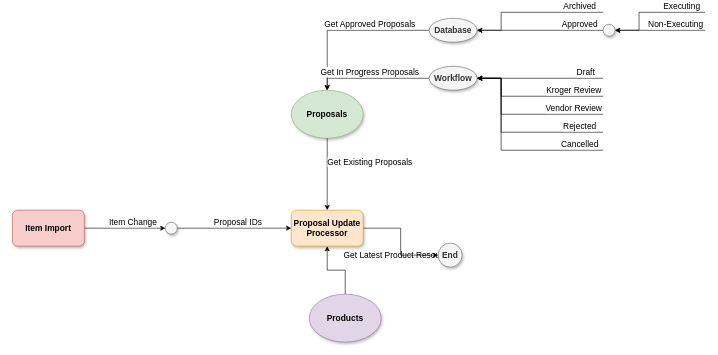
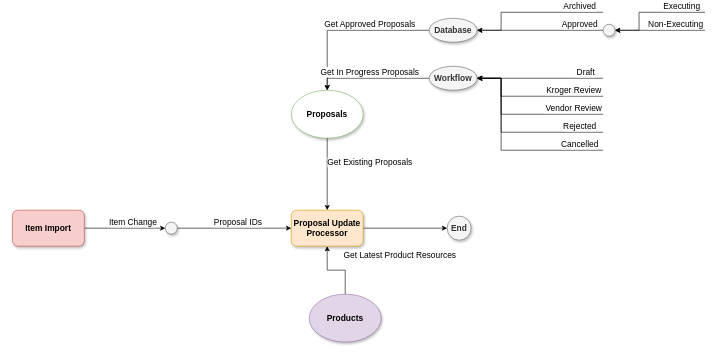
  <mxCell id="0" />
  <mxCell id="1" parent="0" />
- <mxCell id="2" value="&lt;b&gt;Proposals&lt;/b&gt;" style="ellipse;whiteSpace=wrap;html=1;fillColor=#d5e8d4;strokeColor=#82b366;shadow=1;sketch=0;fontFamily=Helvetica;verticalAlign=middle;fontSize=14;" parent="1" vertex="1"><mxGeometry x="485" y="150" width="120" height="80" as="geometry" /></mxCell>
+ <mxCell id="2" value="&lt;b&gt;Proposals&lt;/b&gt;" style="ellipse;whiteSpace=wrap;html=1;fillColor=#ffffff;strokeColor=#82b366;shadow=1;sketch=0;fontFamily=Helvetica;verticalAlign=middle;fontSize=14;" parent="1" vertex="1"><mxGeometry x="485" y="150" width="120" height="80" as="geometry" /></mxCell>
  <mxCell id="3" style="edgeStyle=orthogonalEdgeStyle;rounded=0;jumpSize=6;orthogonalLoop=1;jettySize=auto;html=1;entryX=0.5;entryY=1;entryDx=0;entryDy=0;endArrow=classic;endFill=1;startSize=6;endSize=6;strokeColor=#000000;strokeWidth=1;shadow=0;sketch=0;fontFamily=Helvetica;verticalAlign=middle;fontSize=14;" parent="1" source="5" target="34" edge="1"><mxGeometry relative="1" as="geometry" /></mxCell>
  <mxCell id="4" value="Get Latest Product Resources" style="edgeLabel;html=1;align=center;verticalAlign=bottom;resizable=0;points=[];fontFamily=Helvetica;fontSize=14;labelBackgroundColor=#ffffff;" parent="3" vertex="1" connectable="0"><mxGeometry x="-0.3" relative="1" as="geometry"><mxPoint x="90" y="-15" as="offset" /></mxGeometry></mxCell>
  <mxCell id="5" value="&lt;b&gt;Products&lt;/b&gt;" style="ellipse;whiteSpace=wrap;html=1;fillColor=#e1d5e7;strokeColor=#9673a6;shadow=1;sketch=0;fontFamily=Helvetica;verticalAlign=middle;fontSize=14;" parent="1" vertex="1"><mxGeometry x="515" y="490" width="120" height="80" as="geometry" /></mxCell>
  <mxCell id="6" value="" style="endArrow=classic;html=1;edgeStyle=orthogonalEdgeStyle;strokeWidth=1;startSize=6;endSize=6;jumpSize=6;rounded=0;endFill=1;entryX=0.5;entryY=0;entryDx=0;entryDy=0;shadow=0;sketch=0;fontFamily=Helvetica;verticalAlign=middle;fontSize=14;" parent="1" source="2" target="34" edge="1"><mxGeometry width="50" height="50" relative="1" as="geometry"><mxPoint x="245" y="350" as="sourcePoint" /><mxPoint x="545" y="410" as="targetPoint" /></mxGeometry></mxCell>
  <mxCell id="7" value="Get Existing Proposals" style="edgeLabel;html=1;align=center;verticalAlign=bottom;resizable=0;points=[];fontFamily=Helvetica;fontSize=14;" parent="6" vertex="1" connectable="0"><mxGeometry x="-0.417" y="1" relative="1" as="geometry"><mxPoint x="69" y="15" as="offset" /></mxGeometry></mxCell>
  <mxCell id="8" style="edgeStyle=orthogonalEdgeStyle;rounded=0;jumpSize=6;orthogonalLoop=1;jettySize=auto;html=1;endArrow=classic;endFill=1;startSize=6;endSize=6;strokeColor=#000000;strokeWidth=1;exitX=0;exitY=0.5;exitDx=0;exitDy=0;shadow=0;sketch=0;fontFamily=Helvetica;verticalAlign=middle;fontSize=14;" parent="1" source="10" target="2" edge="1"><mxGeometry relative="1" as="geometry" /></mxCell>
  <mxCell id="9" value="Get Approved Proposals" style="edgeLabel;html=1;align=center;verticalAlign=bottom;resizable=0;points=[];fontSize=14;fontFamily=Helvetica;" parent="8" vertex="1" connectable="0"><mxGeometry x="-0.193" y="-2" relative="1" as="geometry"><mxPoint x="9" y="2" as="offset" /></mxGeometry></mxCell>
  <mxCell id="10" value="&lt;b&gt;Database&lt;/b&gt;" style="ellipse;whiteSpace=wrap;html=1;fillColor=#f5f5f5;strokeColor=#666666;fontColor=#333333;shadow=1;sketch=0;fontFamily=Helvetica;verticalAlign=middle;fontSize=14;" parent="1" vertex="1"><mxGeometry x="715" y="30" width="80" height="40" as="geometry" /></mxCell>
  <mxCell id="11" style="edgeStyle=orthogonalEdgeStyle;rounded=0;jumpSize=6;orthogonalLoop=1;jettySize=auto;html=1;endArrow=classic;endFill=1;startSize=6;endSize=6;strokeColor=#000000;strokeWidth=1;shadow=0;sketch=0;fontFamily=Helvetica;verticalAlign=middle;fontSize=14;" parent="1" source="13" edge="1"><mxGeometry relative="1" as="geometry"><mxPoint x="545" y="150" as="targetPoint" /><Array as="points"><mxPoint x="545" y="130" /></Array></mxGeometry></mxCell>
  <mxCell id="12" value="Get In Progress Proposals" style="edgeLabel;html=1;align=center;verticalAlign=bottom;resizable=0;points=[];fontSize=14;fontFamily=Helvetica;" parent="11" vertex="1" connectable="0"><mxGeometry x="-0.694" y="-2" relative="1" as="geometry"><mxPoint x="-71" y="2" as="offset" /></mxGeometry></mxCell>
  <mxCell id="13" value="&lt;b&gt;Workflow&lt;/b&gt;" style="ellipse;whiteSpace=wrap;html=1;fillColor=#f5f5f5;strokeColor=#666666;fontColor=#333333;shadow=1;sketch=0;fontFamily=Helvetica;verticalAlign=middle;fontSize=14;" parent="1" vertex="1"><mxGeometry x="715" y="110" width="80" height="40" as="geometry" /></mxCell>
  <mxCell id="14" value="" style="endArrow=classic;html=1;edgeStyle=orthogonalEdgeStyle;strokeWidth=1;startSize=6;endSize=6;jumpSize=6;rounded=0;endFill=1;entryX=1;entryY=0.5;entryDx=0;entryDy=0;exitX=0;exitY=0.5;exitDx=0;exitDy=0;shadow=0;sketch=0;fontFamily=Helvetica;verticalAlign=middle;fontSize=14;" parent="1" source="22" target="10" edge="1"><mxGeometry width="50" height="50" relative="1" as="geometry"><mxPoint x="995" y="50" as="sourcePoint" /><mxPoint x="925" y="300" as="targetPoint" /></mxGeometry></mxCell>
  <mxCell id="15" value="Approved" style="edgeLabel;html=1;align=center;verticalAlign=bottom;resizable=0;points=[];fontFamily=Helvetica;fontSize=14;" parent="14" vertex="1" connectable="0"><mxGeometry x="-0.417" y="1" relative="1" as="geometry"><mxPoint x="21" y="-1" as="offset" /></mxGeometry></mxCell>
  <mxCell id="16" value="" style="endArrow=classic;html=1;edgeStyle=orthogonalEdgeStyle;strokeWidth=1;startSize=6;endSize=6;jumpSize=6;rounded=0;endFill=1;entryX=1;entryY=0.5;entryDx=0;entryDy=0;shadow=0;sketch=0;fontFamily=Helvetica;verticalAlign=middle;fontSize=14;" parent="1" target="10" edge="1"><mxGeometry width="50" height="50" relative="1" as="geometry"><mxPoint x="1005" y="20" as="sourcePoint" /><mxPoint x="795" y="20" as="targetPoint" /><Array as="points"><mxPoint x="835" y="20" /><mxPoint x="835" y="50" /></Array></mxGeometry></mxCell>
  <mxCell id="17" value="Archived" style="edgeLabel;html=1;align=center;verticalAlign=bottom;resizable=0;points=[];fontFamily=Helvetica;fontSize=14;" parent="16" vertex="1" connectable="0"><mxGeometry x="-0.417" y="1" relative="1" as="geometry"><mxPoint x="30" y="-1" as="offset" /></mxGeometry></mxCell>
  <mxCell id="18" value="" style="endArrow=classic;html=1;edgeStyle=orthogonalEdgeStyle;strokeWidth=1;startSize=6;endSize=6;jumpSize=6;rounded=0;endFill=1;entryX=1;entryY=0.5;entryDx=0;entryDy=0;shadow=0;sketch=0;fontFamily=Helvetica;verticalAlign=bottom;fontSize=14;" parent="1" target="22" edge="1"><mxGeometry width="50" height="50" relative="1" as="geometry"><mxPoint x="1175" y="20" as="sourcePoint" /><mxPoint x="1125" y="20" as="targetPoint" /><Array as="points"><mxPoint x="1065" y="20" /><mxPoint x="1065" y="50" /></Array></mxGeometry></mxCell>
  <mxCell id="19" value="Executing" style="edgeLabel;html=1;align=center;verticalAlign=bottom;resizable=0;points=[];fontFamily=Helvetica;fontSize=14;" parent="18" vertex="1" connectable="0"><mxGeometry x="-0.417" y="1" relative="1" as="geometry"><mxPoint x="12" y="-1" as="offset" /></mxGeometry></mxCell>
  <mxCell id="20" value="" style="endArrow=classic;html=1;edgeStyle=orthogonalEdgeStyle;strokeWidth=1;startSize=6;endSize=6;jumpSize=6;rounded=0;endFill=1;entryX=1;entryY=0.5;entryDx=0;entryDy=0;shadow=0;sketch=0;fontFamily=Helvetica;verticalAlign=bottom;fontSize=14;" parent="1" target="22" edge="1"><mxGeometry width="50" height="50" relative="1" as="geometry"><mxPoint x="1175" y="50" as="sourcePoint" /><mxPoint x="1055" y="100" as="targetPoint" /><Array as="points"><mxPoint x="1175" y="50" /></Array></mxGeometry></mxCell>
  <mxCell id="21" value="Non-Executing" style="edgeLabel;html=1;align=center;verticalAlign=bottom;resizable=0;points=[];fontFamily=Helvetica;fontSize=14;" parent="20" vertex="1" connectable="0"><mxGeometry x="-0.417" y="1" relative="1" as="geometry"><mxPoint x="-6" y="-1" as="offset" /></mxGeometry></mxCell>
  <mxCell id="22" value="" style="ellipse;whiteSpace=wrap;html=1;aspect=fixed;fillColor=#f5f5f5;strokeColor=#666666;fontColor=#333333;shadow=1;sketch=0;fontFamily=Helvetica;verticalAlign=bottom;fontSize=14;" parent="1" vertex="1"><mxGeometry x="1005" y="40" width="20" height="20" as="geometry" /></mxCell>
  <mxCell id="23" value="" style="endArrow=classic;html=1;edgeStyle=orthogonalEdgeStyle;strokeWidth=1;startSize=6;endSize=6;jumpSize=6;rounded=0;endFill=1;entryX=1;entryY=0.5;entryDx=0;entryDy=0;shadow=0;sketch=0;fontFamily=Helvetica;verticalAlign=middle;fontSize=14;" parent="1" target="13" edge="1"><mxGeometry width="50" height="50" relative="1" as="geometry"><mxPoint x="1005" y="130" as="sourcePoint" /><mxPoint x="855" y="160" as="targetPoint" /><Array as="points"><mxPoint x="955" y="130" /><mxPoint x="955" y="130" /></Array></mxGeometry></mxCell>
  <mxCell id="24" value="Draft" style="edgeLabel;html=1;align=center;verticalAlign=bottom;resizable=0;points=[];fontFamily=Helvetica;fontSize=14;" parent="23" vertex="1" connectable="0"><mxGeometry x="-0.417" y="1" relative="1" as="geometry"><mxPoint x="31" y="-1" as="offset" /></mxGeometry></mxCell>
  <mxCell id="25" value="" style="endArrow=classic;html=1;edgeStyle=orthogonalEdgeStyle;strokeWidth=1;startSize=6;endSize=6;jumpSize=6;rounded=0;endFill=1;shadow=0;sketch=0;fontFamily=Helvetica;verticalAlign=middle;fontSize=14;" parent="1" edge="1"><mxGeometry width="50" height="50" relative="1" as="geometry"><mxPoint x="1005" y="160" as="sourcePoint" /><mxPoint x="795" y="130" as="targetPoint" /><Array as="points"><mxPoint x="1005" y="160" /><mxPoint x="835" y="160" /><mxPoint x="835" y="130" /></Array></mxGeometry></mxCell>
  <mxCell id="26" value="Kroger Review" style="edgeLabel;html=1;align=center;verticalAlign=bottom;resizable=0;points=[];fontFamily=Helvetica;fontSize=14;" parent="25" vertex="1" connectable="0"><mxGeometry x="-0.417" y="1" relative="1" as="geometry"><mxPoint x="20" y="-1" as="offset" /></mxGeometry></mxCell>
  <mxCell id="27" value="" style="endArrow=classic;html=1;edgeStyle=orthogonalEdgeStyle;strokeWidth=1;startSize=6;endSize=6;jumpSize=6;rounded=0;endFill=1;entryX=1;entryY=0.5;entryDx=0;entryDy=0;shadow=0;sketch=0;fontFamily=Helvetica;verticalAlign=middle;fontSize=14;" parent="1" target="13" edge="1"><mxGeometry width="50" height="50" relative="1" as="geometry"><mxPoint x="1005" y="190" as="sourcePoint" /><mxPoint x="805" y="211" as="targetPoint" /><Array as="points"><mxPoint x="1005" y="190" /><mxPoint x="835" y="190" /><mxPoint x="835" y="130" /></Array></mxGeometry></mxCell>
  <mxCell id="28" value="Vendor Review" style="edgeLabel;html=1;align=center;verticalAlign=bottom;resizable=0;points=[];fontFamily=Helvetica;fontSize=14;" parent="27" vertex="1" connectable="0"><mxGeometry x="-0.417" y="1" relative="1" as="geometry"><mxPoint x="29" y="-1" as="offset" /></mxGeometry></mxCell>
  <mxCell id="29" value="" style="endArrow=classic;html=1;edgeStyle=orthogonalEdgeStyle;strokeWidth=1;startSize=6;endSize=6;jumpSize=6;rounded=0;endFill=1;entryX=1;entryY=0.5;entryDx=0;entryDy=0;shadow=0;sketch=0;fontFamily=Helvetica;verticalAlign=middle;fontSize=14;" parent="1" target="13" edge="1"><mxGeometry width="50" height="50" relative="1" as="geometry"><mxPoint x="1005" y="220" as="sourcePoint" /><mxPoint x="815" y="240" as="targetPoint" /><Array as="points"><mxPoint x="1005" y="220" /><mxPoint x="835" y="220" /><mxPoint x="835" y="130" /></Array></mxGeometry></mxCell>
  <mxCell id="30" value="Rejected" style="edgeLabel;html=1;align=center;verticalAlign=bottom;resizable=0;points=[];fontFamily=Helvetica;fontSize=14;" parent="29" vertex="1" connectable="0"><mxGeometry x="-0.417" y="1" relative="1" as="geometry"><mxPoint x="47" y="-1" as="offset" /></mxGeometry></mxCell>
  <mxCell id="31" value="" style="endArrow=classic;html=1;edgeStyle=orthogonalEdgeStyle;strokeWidth=1;startSize=6;endSize=6;jumpSize=6;rounded=0;endFill=1;shadow=0;sketch=0;fontFamily=Helvetica;verticalAlign=middle;fontSize=14;" parent="1" edge="1"><mxGeometry width="50" height="50" relative="1" as="geometry"><mxPoint x="1005" y="250" as="sourcePoint" /><mxPoint x="795" y="130" as="targetPoint" /><Array as="points"><mxPoint x="1005" y="250" /><mxPoint x="835" y="250" /><mxPoint x="835" y="130" /></Array></mxGeometry></mxCell>
  <mxCell id="32" value="Cancelled" style="edgeLabel;html=1;align=center;verticalAlign=bottom;resizable=0;points=[];fontFamily=Helvetica;fontSize=14;" parent="31" vertex="1" connectable="0"><mxGeometry x="-0.417" y="1" relative="1" as="geometry"><mxPoint x="56" y="-1" as="offset" /></mxGeometry></mxCell>
  <mxCell id="33" style="edgeStyle=orthogonalEdgeStyle;rounded=0;jumpSize=6;orthogonalLoop=1;jettySize=auto;html=1;endArrow=classic;endFill=1;startSize=6;endSize=6;strokeColor=#000000;strokeWidth=1;entryX=0;entryY=0.5;entryDx=0;entryDy=0;shadow=0;sketch=0;fontFamily=Helvetica;verticalAlign=middle;fontSize=14;" parent="1" source="34" target="38" edge="1"><mxGeometry relative="1" as="geometry"><mxPoint x="855" y="380" as="targetPoint" /></mxGeometry></mxCell>
  <mxCell id="34" value="&lt;b&gt;Proposal Update Processor&lt;/b&gt;" style="rounded=1;whiteSpace=wrap;html=1;fillColor=#ffe6cc;strokeColor=#d79b00;shadow=1;sketch=0;fontFamily=Helvetica;verticalAlign=middle;fontSize=14;" parent="1" vertex="1"><mxGeometry x="485" y="350" width="120" height="60" as="geometry" /></mxCell>
  <mxCell id="35" style="edgeStyle=orthogonalEdgeStyle;jumpSize=6;orthogonalLoop=1;jettySize=auto;html=1;endArrow=classic;endFill=1;startSize=6;endSize=6;strokeColor=#000000;strokeWidth=1;rounded=0;shadow=0;sketch=0;fontFamily=Helvetica;verticalAlign=middle;fontSize=14;" parent="1" source="37" target="34" edge="1"><mxGeometry relative="1" as="geometry" /></mxCell>
  <mxCell id="36" value="Proposal IDs" style="edgeLabel;html=1;align=center;verticalAlign=bottom;resizable=0;points=[];fontSize=14;fontFamily=Helvetica;" parent="35" vertex="1" connectable="0"><mxGeometry x="-0.3" y="2" relative="1" as="geometry"><mxPoint x="33" y="2" as="offset" /></mxGeometry></mxCell>
  <mxCell id="37" value="" style="ellipse;whiteSpace=wrap;html=1;aspect=fixed;fillColor=#f5f5f5;strokeColor=#666666;fontColor=#333333;shadow=1;sketch=0;fontFamily=Helvetica;verticalAlign=middle;fontSize=14;" parent="1" vertex="1"><mxGeometry x="275" y="370" width="20" height="20" as="geometry" /></mxCell>
- <mxCell id="38" value="&lt;b&gt;End&lt;/b&gt;" style="ellipse;whiteSpace=wrap;html=1;aspect=fixed;fillColor=#f5f5f5;strokeColor=#666666;fontColor=#333333;shadow=1;sketch=0;fontFamily=Helvetica;verticalAlign=middle;fontSize=14;" parent="1" vertex="1"><mxGeometry x="730" y="405" width="40" height="40" as="geometry" /></mxCell>
+ <mxCell id="38" value="&lt;b&gt;End&lt;/b&gt;" style="ellipse;whiteSpace=wrap;html=1;aspect=fixed;fillColor=#f5f5f5;strokeColor=#666666;fontColor=#333333;shadow=1;sketch=0;fontFamily=Helvetica;verticalAlign=middle;fontSize=14;" parent="1" vertex="1"><mxGeometry x="745" y="360" width="40" height="40" as="geometry" /></mxCell>
  <mxCell id="39" style="edgeStyle=orthogonalEdgeStyle;rounded=0;sketch=0;jumpSize=6;orthogonalLoop=1;jettySize=auto;html=1;entryX=0;entryY=0.5;entryDx=0;entryDy=0;shadow=0;fontFamily=Helvetica;fontSize=14;endArrow=classic;endFill=1;startSize=6;endSize=6;strokeColor=#000000;strokeWidth=1;verticalAlign=middle;" parent="1" source="41" target="37" edge="1"><mxGeometry relative="1" as="geometry" /></mxCell>
  <mxCell id="40" value="Item Change" style="edgeLabel;html=1;align=center;verticalAlign=bottom;resizable=0;points=[];fontSize=14;fontFamily=Helvetica;" parent="39" vertex="1" connectable="0"><mxGeometry x="-0.214" relative="1" as="geometry"><mxPoint x="27" as="offset" /></mxGeometry></mxCell>
  <mxCell id="41" value="&lt;b&gt;Item Import&lt;/b&gt;" style="rounded=1;whiteSpace=wrap;html=1;shadow=1;labelBackgroundColor=none;sketch=0;fontFamily=Helvetica;fontSize=14;verticalAlign=middle;fillColor=#f8cecc;strokeColor=#b85450;glass=0;" parent="1" vertex="1"><mxGeometry x="20" y="350" width="120" height="60" as="geometry" /></mxCell>
